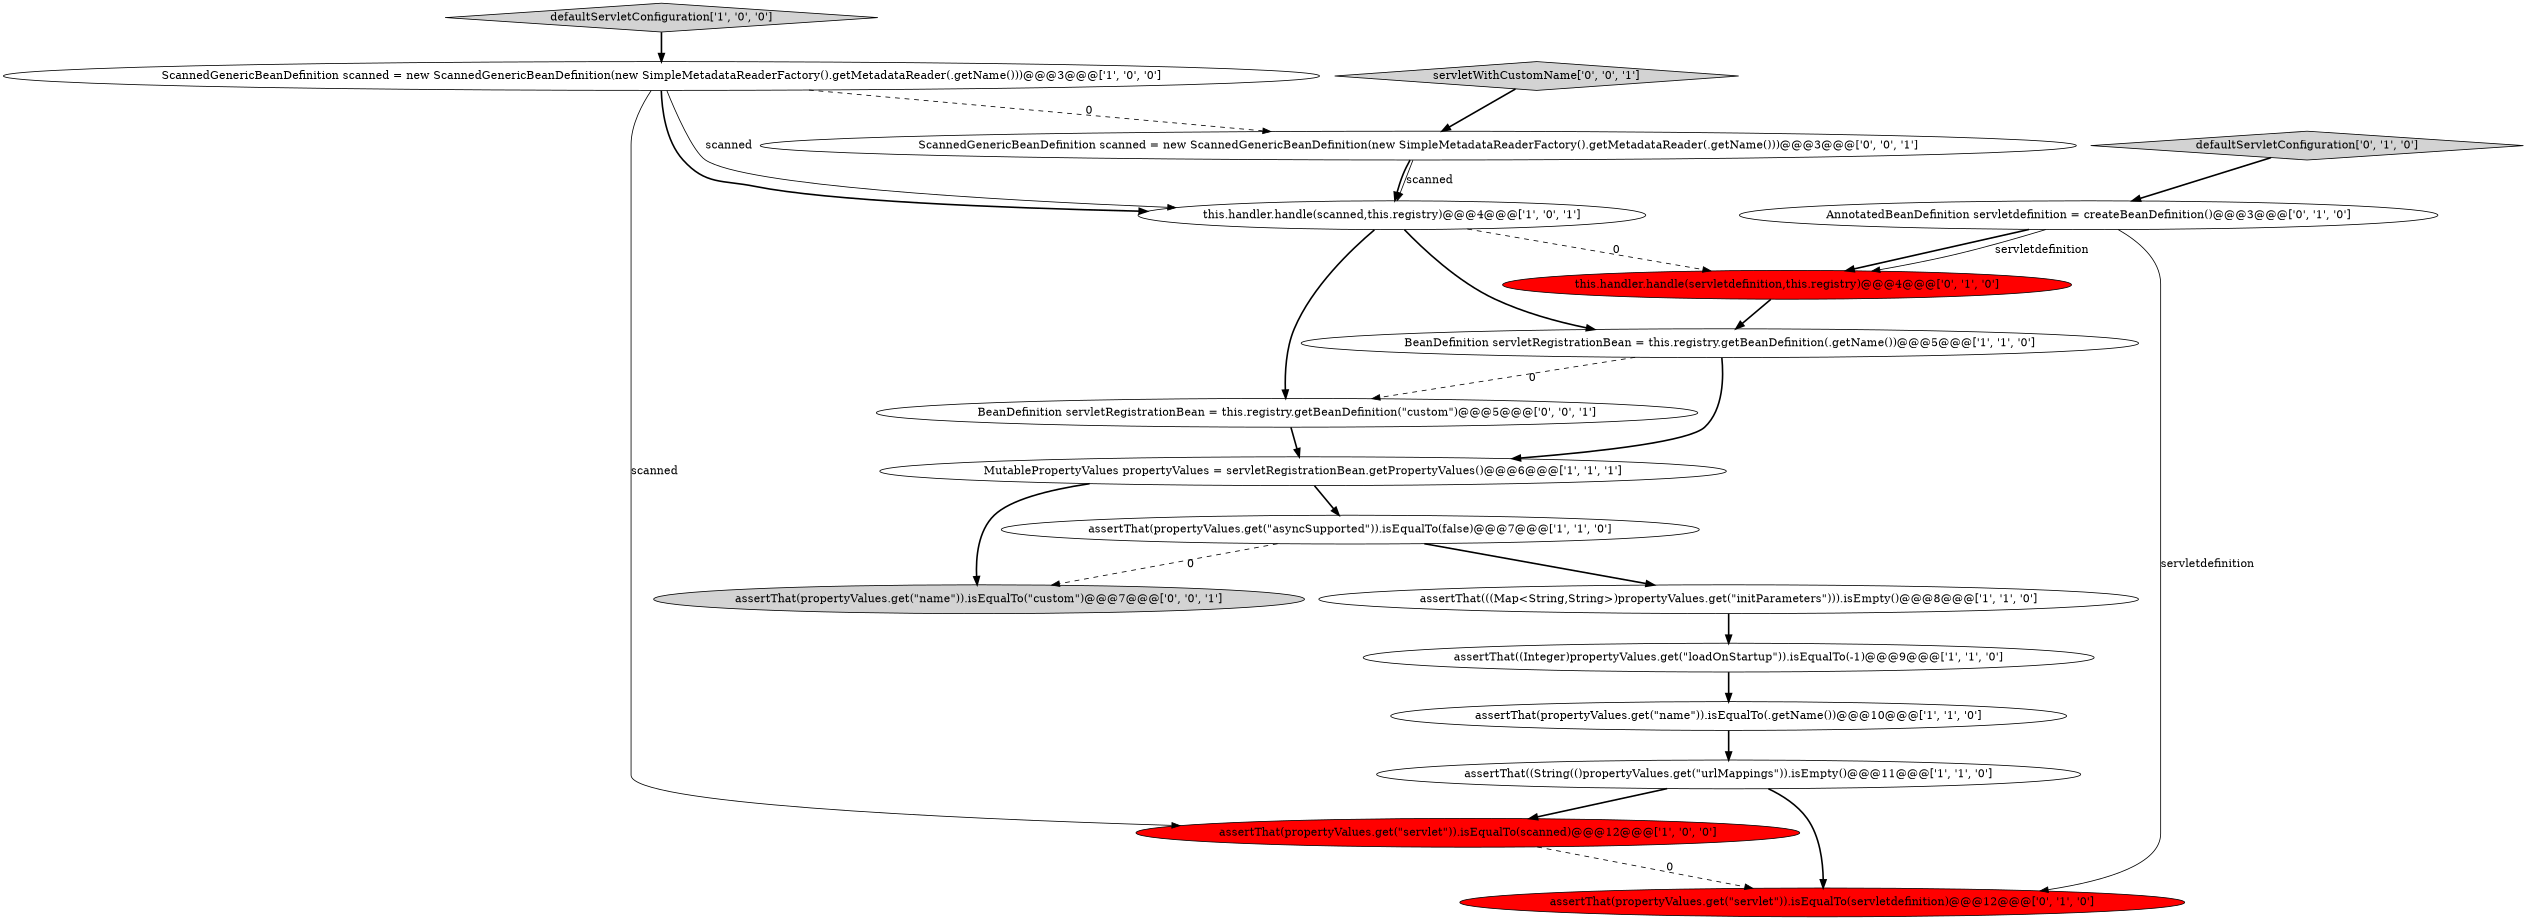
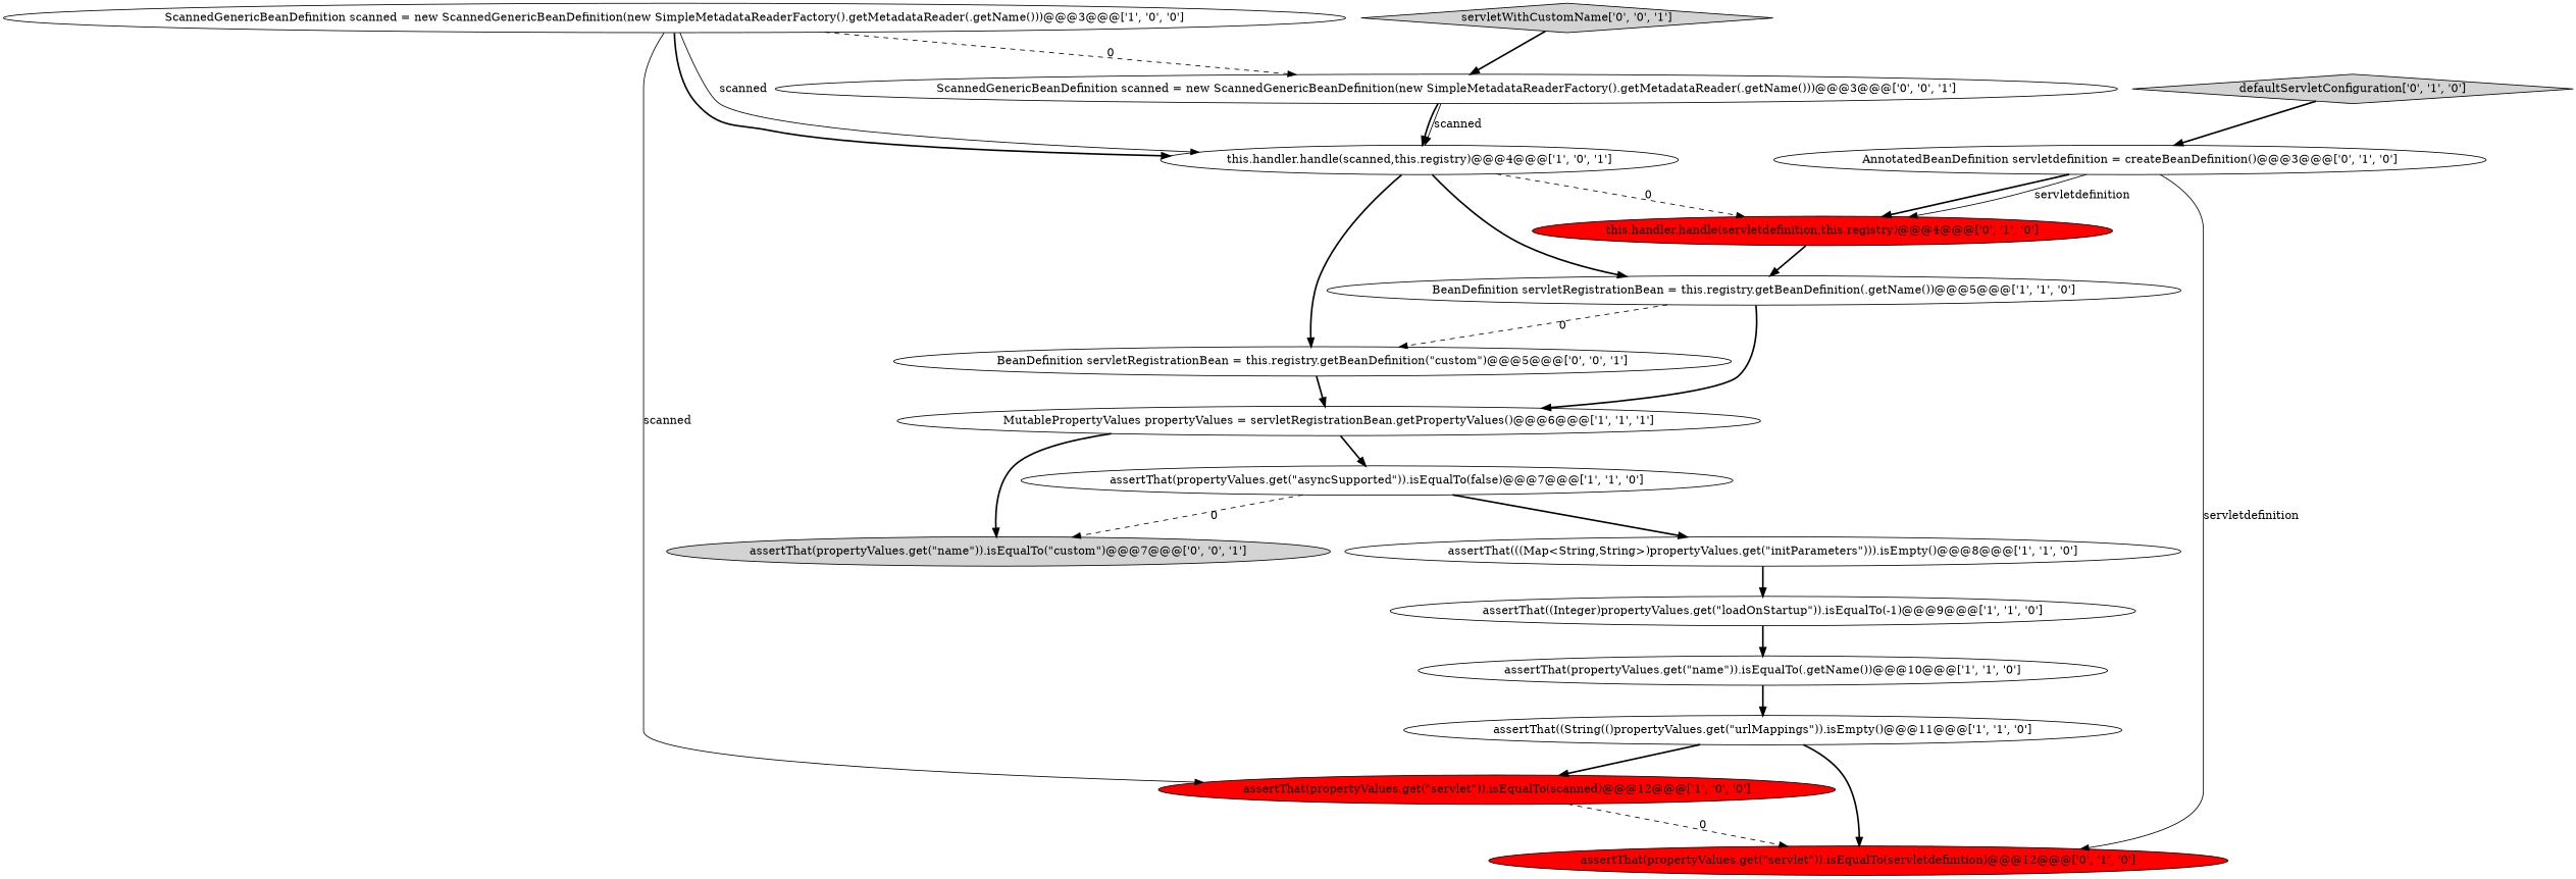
  digraph {
    node [fillcolor=white shape=ellipse style=filled]
    edge [style=bold]
    n1 [fillcolor=lightgray label="servletWithCustomName['0', '0', '1']" shape=diamond]
    n2 [label="ScannedGenericBeanDefinition scanned = new ScannedGenericBeanDefinition(new SimpleMetadataReaderFactory().getMetadataReader(.getName()))@@@3@@@['0', '0', '1']"]
-   n3 [fillcolor=lightgray label="defaultServletConfiguration['1', '0', '0']" shape=diamond]
    n4 [label="ScannedGenericBeanDefinition scanned = new ScannedGenericBeanDefinition(new SimpleMetadataReaderFactory().getMetadataReader(.getName()))@@@3@@@['1', '0', '0']"]
    n5 [label="assertThat((String(()propertyValues.get(\"urlMappings\")).isEmpty()@@@11@@@['1', '1', '0']"]
    n6 [fillcolor=red label="assertThat(propertyValues.get(\"servlet\")).isEqualTo(servletdefinition)@@@12@@@['0', '1', '0']"]
    n7 [fillcolor=red label="assertThat(propertyValues.get(\"servlet\")).isEqualTo(scanned)@@@12@@@['1', '0', '0']"]
    n8 [fillcolor=lightgray label="defaultServletConfiguration['0', '1', '0']" shape=diamond]
    n9 [label="AnnotatedBeanDefinition servletdefinition = createBeanDefinition()@@@3@@@['0', '1', '0']"]
    n10 [fillcolor=lightgray label="assertThat(propertyValues.get(\"name\")).isEqualTo(\"custom\")@@@7@@@['0', '0', '1']"]
    n11 [label="MutablePropertyValues propertyValues = servletRegistrationBean.getPropertyValues()@@@6@@@['1', '1', '1']"]
    n12 [label="assertThat(propertyValues.get(\"asyncSupported\")).isEqualTo(false)@@@7@@@['1', '1', '0']"]
    n13 [label="assertThat(propertyValues.get(\"name\")).isEqualTo(.getName())@@@10@@@['1', '1', '0']"]
    n14 [label="BeanDefinition servletRegistrationBean = this.registry.getBeanDefinition(\"custom\")@@@5@@@['0', '0', '1']"]
    n15 [fillcolor=red label="this.handler.handle(servletdefinition,this.registry)@@@4@@@['0', '1', '0']"]
    n16 [label="BeanDefinition servletRegistrationBean = this.registry.getBeanDefinition(.getName())@@@5@@@['1', '1', '0']"]
    n17 [label="this.handler.handle(scanned,this.registry)@@@4@@@['1', '0', '1']"]
    n18 [label="assertThat(((Map<String,String>)propertyValues.get(\"initParameters\"))).isEmpty()@@@8@@@['1', '1', '0']"]
    n19 [label="assertThat((Integer)propertyValues.get(\"loadOnStartup\")).isEqualTo(-1)@@@9@@@['1', '1', '0']"]
    n1 -> n2
    n2 -> n17
    n2 -> n17 [label=scanned style=solid]
-   n3 -> n4
    n4 -> n2 [label=0 style=dashed]
    n4 -> n7 [label=scanned style=solid]
    n4 -> n17 [label=scanned style=solid]
    n4 -> n17
    n5 -> n6
    n5 -> n7
    n7 -> n6 [label=0 style=dashed]
    n8 -> n9
    n9 -> n6 [label=servletdefinition style=solid]
    n9 -> n15
    n9 -> n15 [label=servletdefinition style=solid]
    n11 -> n10
    n11 -> n12
    n12 -> n10 [label=0 style=dashed]
    n12 -> n18
    n13 -> n5
    n14 -> n11
    n15 -> n16
    n16 -> n11
    n16 -> n14 [label=0 style=dashed]
    n17 -> n14
    n17 -> n15 [label=0 style=dashed]
    n17 -> n16
    n18 -> n19
    n19 -> n13
  }
